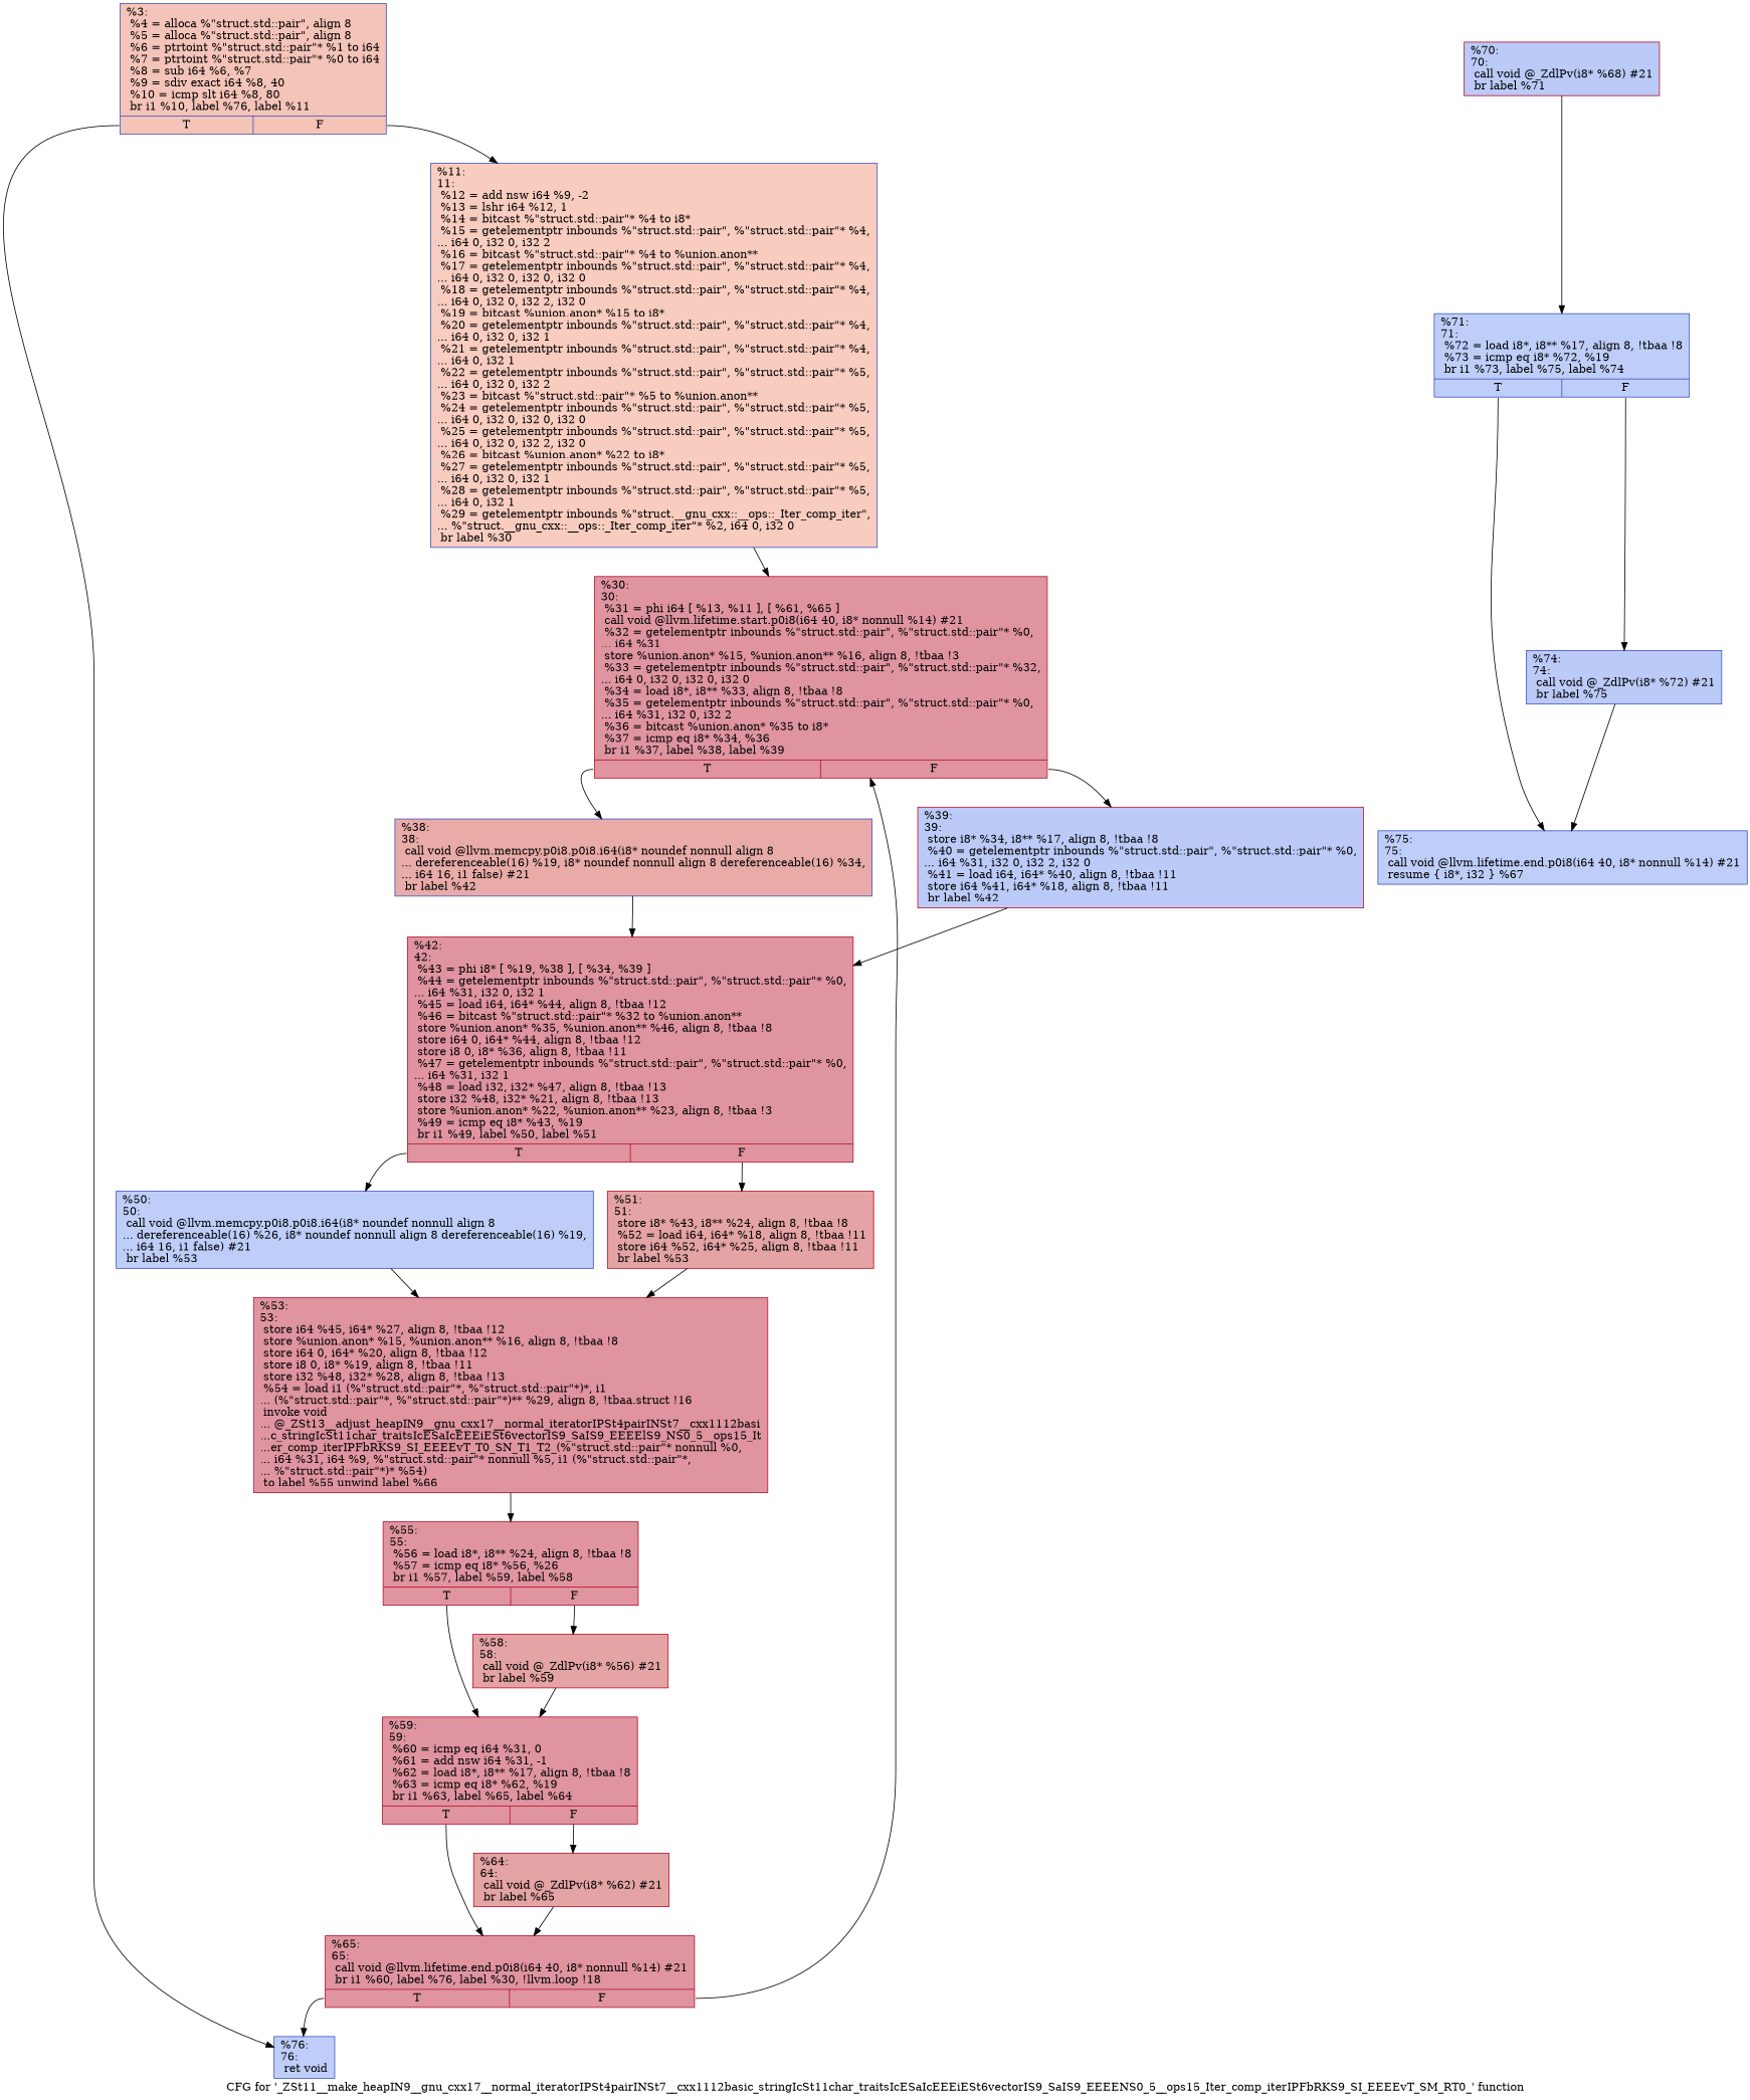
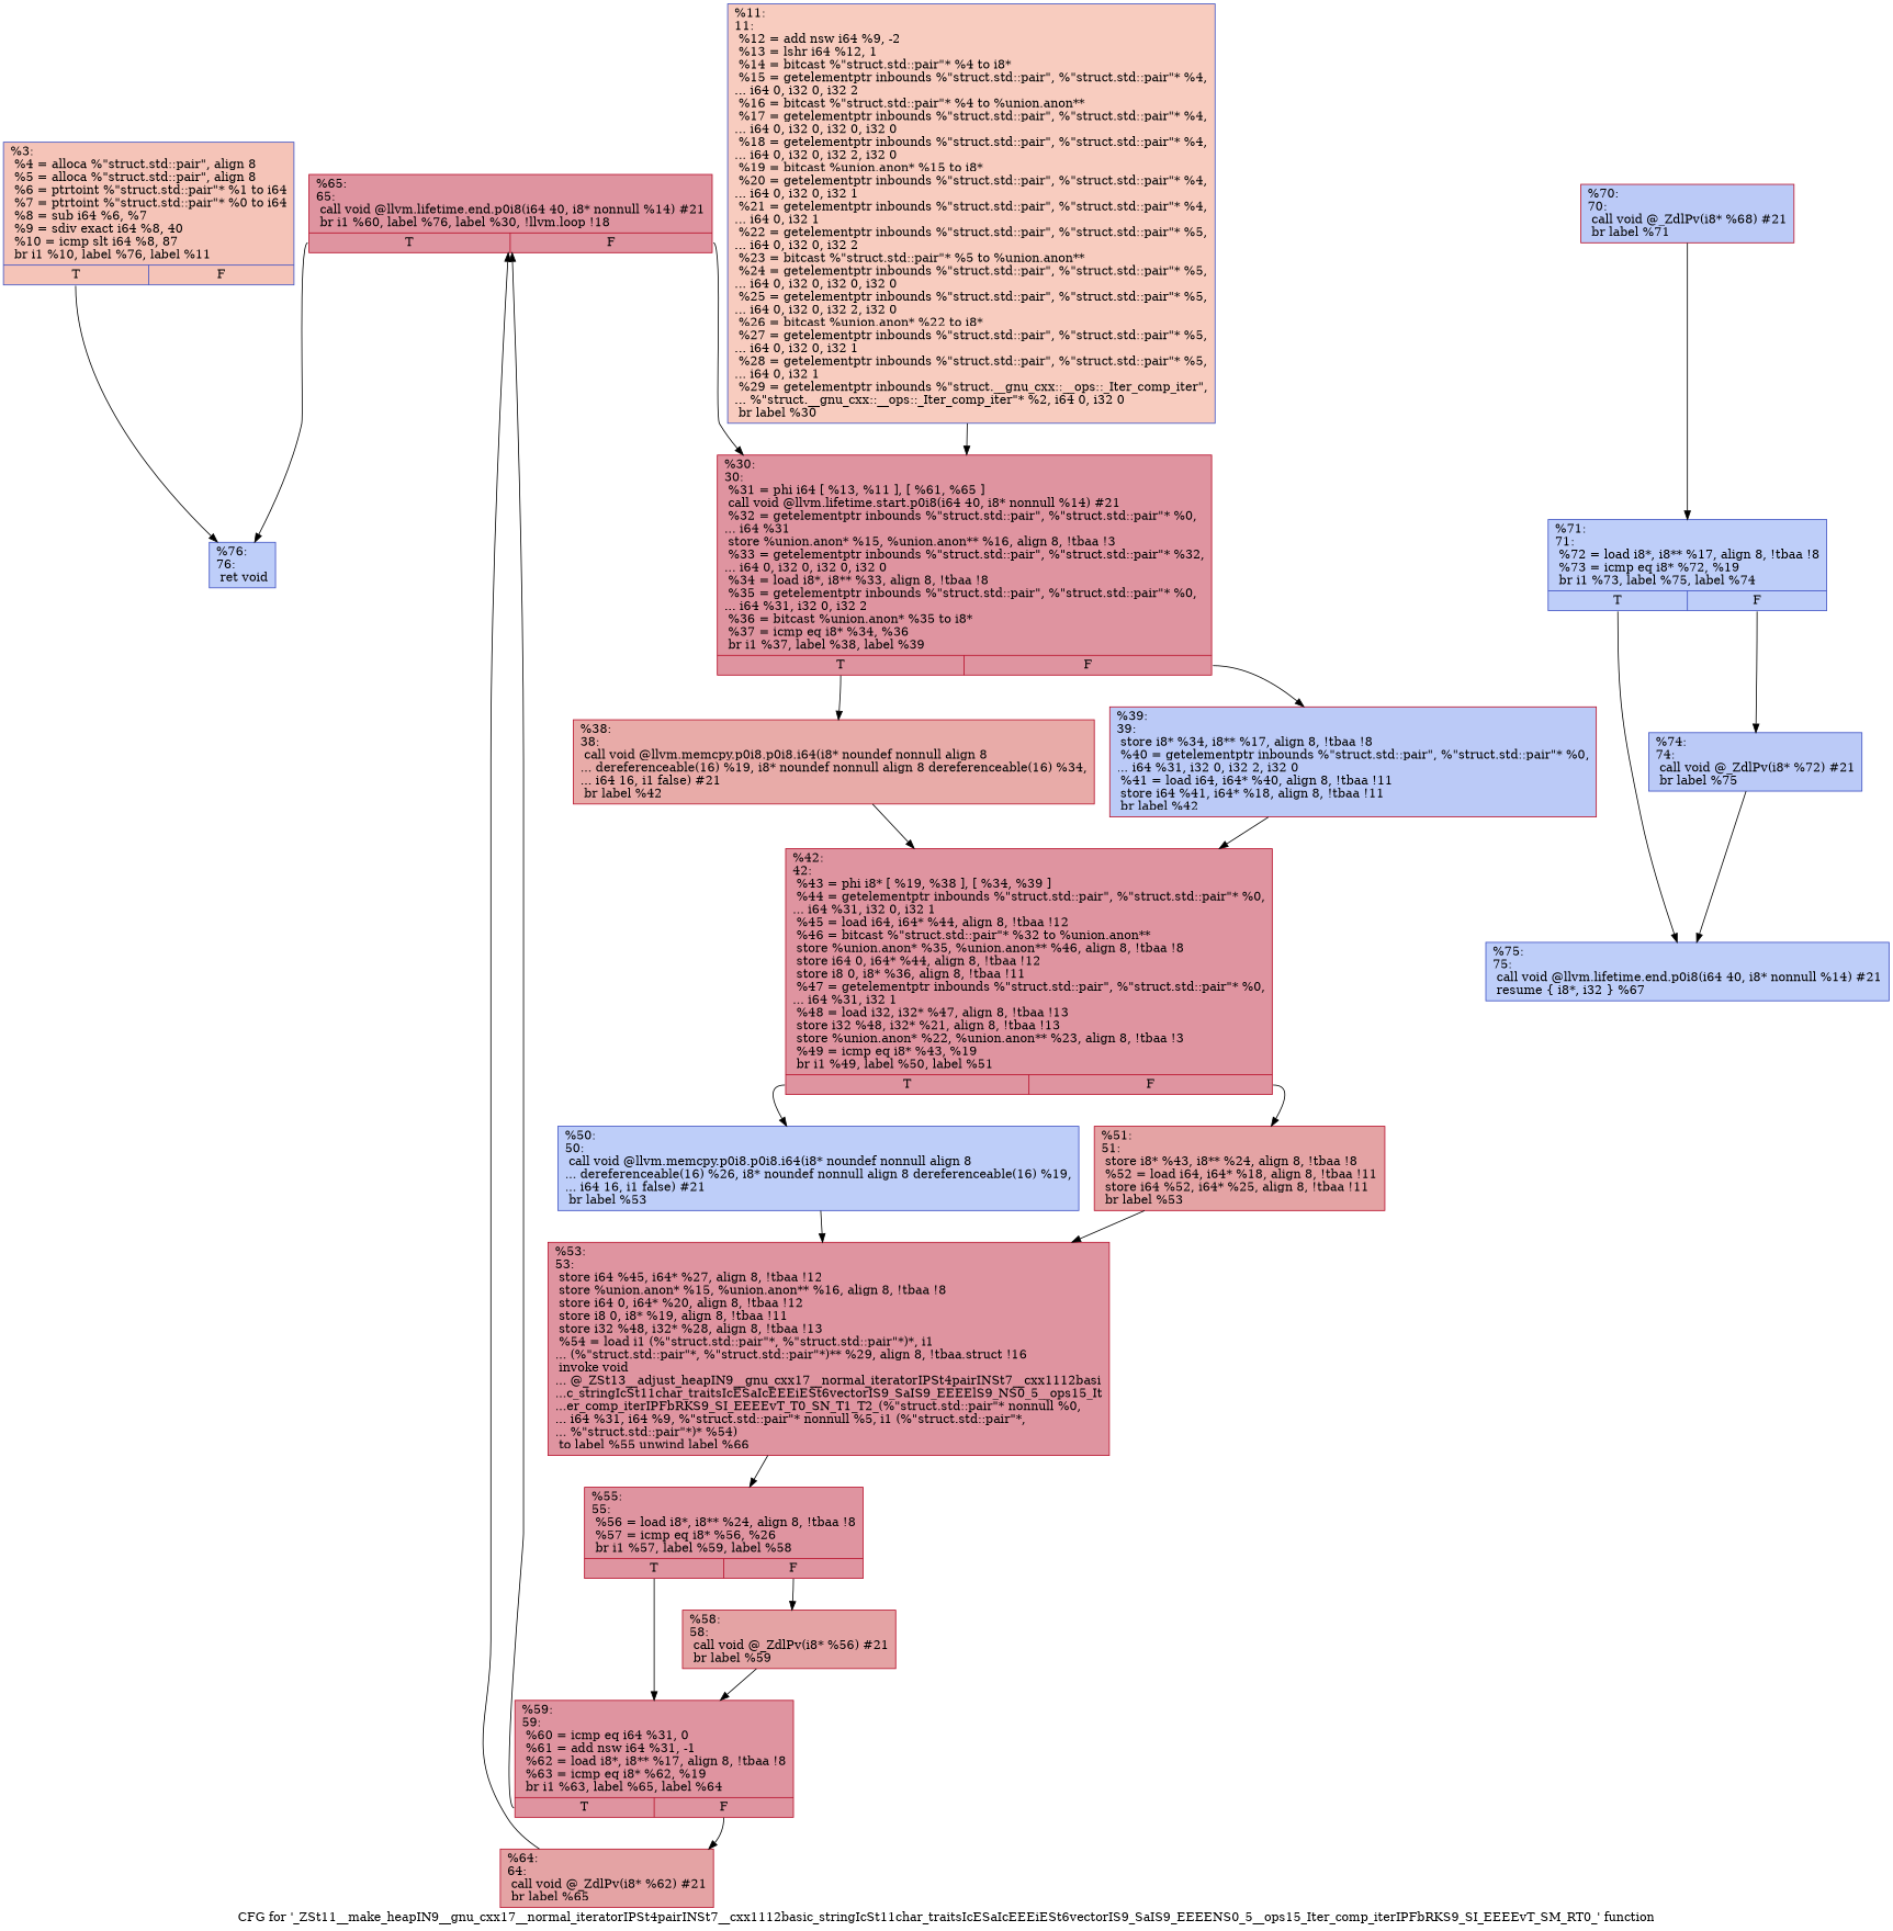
  digraph {
    label="CFG for '_ZSt11__make_heapIN9__gnu_cxx17__normal_iteratorIPSt4pairINSt7__cxx1112basic_stringIcSt11char_traitsIcESaIcEEEiESt6vectorIS9_SaIS9_EEEENS0_5__ops15_Iter_comp_iterIPFbRKS9_SI_EEEEvT_SM_RT0_' function"
    node [color="#b70d28ff" fillcolor="#b70d2870" shape=record style=filled]
-   n1 [color="#3d50c3ff" fillcolor="#e97a5f70" label="{%3:\l  %4 = alloca %\"struct.std::pair\", align 8\l  %5 = alloca %\"struct.std::pair\", align 8\l  %6 = ptrtoint %\"struct.std::pair\"* %1 to i64\l  %7 = ptrtoint %\"struct.std::pair\"* %0 to i64\l  %8 = sub i64 %6, %7\l  %9 = sdiv exact i64 %8, 40\l  %10 = icmp slt i64 %8, 80\l  br i1 %10, label %76, label %11\l|{<s0>T|<s1>F}}"]
+   n1 [color="#3d50c3ff" fillcolor="#e97a5f70" label="{%3:\l  %4 = alloca %\"struct.std::pair\", align 8\l  %5 = alloca %\"struct.std::pair\", align 8\l  %6 = ptrtoint %\"struct.std::pair\"* %1 to i64\l  %7 = ptrtoint %\"struct.std::pair\"* %0 to i64\l  %8 = sub i64 %6, %7\l  %9 = sdiv exact i64 %8, 40\l  %10 = icmp slt i64 %8, 87\l  br i1 %10, label %76, label %11\l|{<s0>T|<s1>F}}"]
    n2 [color="#3d50c3ff" fillcolor="#6c8ff170" label="{%76:\l76:                                               \l  ret void\l}"]
    n3 [color="#3d50c3ff" fillcolor="#f08b6e70" label="{%11:\l11:                                               \l  %12 = add nsw i64 %9, -2\l  %13 = lshr i64 %12, 1\l  %14 = bitcast %\"struct.std::pair\"* %4 to i8*\l  %15 = getelementptr inbounds %\"struct.std::pair\", %\"struct.std::pair\"* %4,\l... i64 0, i32 0, i32 2\l  %16 = bitcast %\"struct.std::pair\"* %4 to %union.anon**\l  %17 = getelementptr inbounds %\"struct.std::pair\", %\"struct.std::pair\"* %4,\l... i64 0, i32 0, i32 0, i32 0\l  %18 = getelementptr inbounds %\"struct.std::pair\", %\"struct.std::pair\"* %4,\l... i64 0, i32 0, i32 2, i32 0\l  %19 = bitcast %union.anon* %15 to i8*\l  %20 = getelementptr inbounds %\"struct.std::pair\", %\"struct.std::pair\"* %4,\l... i64 0, i32 0, i32 1\l  %21 = getelementptr inbounds %\"struct.std::pair\", %\"struct.std::pair\"* %4,\l... i64 0, i32 1\l  %22 = getelementptr inbounds %\"struct.std::pair\", %\"struct.std::pair\"* %5,\l... i64 0, i32 0, i32 2\l  %23 = bitcast %\"struct.std::pair\"* %5 to %union.anon**\l  %24 = getelementptr inbounds %\"struct.std::pair\", %\"struct.std::pair\"* %5,\l... i64 0, i32 0, i32 0, i32 0\l  %25 = getelementptr inbounds %\"struct.std::pair\", %\"struct.std::pair\"* %5,\l... i64 0, i32 0, i32 2, i32 0\l  %26 = bitcast %union.anon* %22 to i8*\l  %27 = getelementptr inbounds %\"struct.std::pair\", %\"struct.std::pair\"* %5,\l... i64 0, i32 0, i32 1\l  %28 = getelementptr inbounds %\"struct.std::pair\", %\"struct.std::pair\"* %5,\l... i64 0, i32 1\l  %29 = getelementptr inbounds %\"struct.__gnu_cxx::__ops::_Iter_comp_iter\",\l... %\"struct.__gnu_cxx::__ops::_Iter_comp_iter\"* %2, i64 0, i32 0\l  br label %30\l}"]
    n4 [label="{%30:\l30:                                               \l  %31 = phi i64 [ %13, %11 ], [ %61, %65 ]\l  call void @llvm.lifetime.start.p0i8(i64 40, i8* nonnull %14) #21\l  %32 = getelementptr inbounds %\"struct.std::pair\", %\"struct.std::pair\"* %0,\l... i64 %31\l  store %union.anon* %15, %union.anon** %16, align 8, !tbaa !3\l  %33 = getelementptr inbounds %\"struct.std::pair\", %\"struct.std::pair\"* %32,\l... i64 0, i32 0, i32 0, i32 0\l  %34 = load i8*, i8** %33, align 8, !tbaa !8\l  %35 = getelementptr inbounds %\"struct.std::pair\", %\"struct.std::pair\"* %0,\l... i64 %31, i32 0, i32 2\l  %36 = bitcast %union.anon* %35 to i8*\l  %37 = icmp eq i8* %34, %36\l  br i1 %37, label %38, label %39\l|{<s0>T|<s1>F}}"]
-   n5 [color="#3d50c3ff" fillcolor="#cc403a70" label="{%38:\l38:                                               \l  call void @llvm.memcpy.p0i8.p0i8.i64(i8* noundef nonnull align 8\l... dereferenceable(16) %19, i8* noundef nonnull align 8 dereferenceable(16) %34,\l... i64 16, i1 false) #21\l  br label %42\l}"]
+   n5 [fillcolor="#cc403a70" label="{%38:\l38:                                               \l  call void @llvm.memcpy.p0i8.p0i8.i64(i8* noundef nonnull align 8\l... dereferenceable(16) %19, i8* noundef nonnull align 8 dereferenceable(16) %34,\l... i64 16, i1 false) #21\l  br label %42\l}"]
    n6 [fillcolor="#6687ed70" label="{%39:\l39:                                               \l  store i8* %34, i8** %17, align 8, !tbaa !8\l  %40 = getelementptr inbounds %\"struct.std::pair\", %\"struct.std::pair\"* %0,\l... i64 %31, i32 0, i32 2, i32 0\l  %41 = load i64, i64* %40, align 8, !tbaa !11\l  store i64 %41, i64* %18, align 8, !tbaa !11\l  br label %42\l}"]
    n7 [label="{%42:\l42:                                               \l  %43 = phi i8* [ %19, %38 ], [ %34, %39 ]\l  %44 = getelementptr inbounds %\"struct.std::pair\", %\"struct.std::pair\"* %0,\l... i64 %31, i32 0, i32 1\l  %45 = load i64, i64* %44, align 8, !tbaa !12\l  %46 = bitcast %\"struct.std::pair\"* %32 to %union.anon**\l  store %union.anon* %35, %union.anon** %46, align 8, !tbaa !8\l  store i64 0, i64* %44, align 8, !tbaa !12\l  store i8 0, i8* %36, align 8, !tbaa !11\l  %47 = getelementptr inbounds %\"struct.std::pair\", %\"struct.std::pair\"* %0,\l... i64 %31, i32 1\l  %48 = load i32, i32* %47, align 8, !tbaa !13\l  store i32 %48, i32* %21, align 8, !tbaa !13\l  store %union.anon* %22, %union.anon** %23, align 8, !tbaa !3\l  %49 = icmp eq i8* %43, %19\l  br i1 %49, label %50, label %51\l|{<s0>T|<s1>F}}"]
    n8 [color="#3d50c3ff" fillcolor="#6c8ff170" label="{%50:\l50:                                               \l  call void @llvm.memcpy.p0i8.p0i8.i64(i8* noundef nonnull align 8\l... dereferenceable(16) %26, i8* noundef nonnull align 8 dereferenceable(16) %19,\l... i64 16, i1 false) #21\l  br label %53\l}"]
    n9 [fillcolor="#c32e3170" label="{%51:\l51:                                               \l  store i8* %43, i8** %24, align 8, !tbaa !8\l  %52 = load i64, i64* %18, align 8, !tbaa !11\l  store i64 %52, i64* %25, align 8, !tbaa !11\l  br label %53\l}"]
    n10 [label="{%53:\l53:                                               \l  store i64 %45, i64* %27, align 8, !tbaa !12\l  store %union.anon* %15, %union.anon** %16, align 8, !tbaa !8\l  store i64 0, i64* %20, align 8, !tbaa !12\l  store i8 0, i8* %19, align 8, !tbaa !11\l  store i32 %48, i32* %28, align 8, !tbaa !13\l  %54 = load i1 (%\"struct.std::pair\"*, %\"struct.std::pair\"*)*, i1\l... (%\"struct.std::pair\"*, %\"struct.std::pair\"*)** %29, align 8, !tbaa.struct !16\l  invoke void\l... @_ZSt13__adjust_heapIN9__gnu_cxx17__normal_iteratorIPSt4pairINSt7__cxx1112basi\l...c_stringIcSt11char_traitsIcESaIcEEEiESt6vectorIS9_SaIS9_EEEElS9_NS0_5__ops15_It\l...er_comp_iterIPFbRKS9_SI_EEEEvT_T0_SN_T1_T2_(%\"struct.std::pair\"* nonnull %0,\l... i64 %31, i64 %9, %\"struct.std::pair\"* nonnull %5, i1 (%\"struct.std::pair\"*,\l... %\"struct.std::pair\"*)* %54)\l          to label %55 unwind label %66\l}"]
    n11 [label="{%55:\l55:                                               \l  %56 = load i8*, i8** %24, align 8, !tbaa !8\l  %57 = icmp eq i8* %56, %26\l  br i1 %57, label %59, label %58\l|{<s0>T|<s1>F}}"]
    n12 [label="{%59:\l59:                                               \l  %60 = icmp eq i64 %31, 0\l  %61 = add nsw i64 %31, -1\l  %62 = load i8*, i8** %17, align 8, !tbaa !8\l  %63 = icmp eq i8* %62, %19\l  br i1 %63, label %65, label %64\l|{<s0>T|<s1>F}}"]
    n13 [fillcolor="#c32e3170" label="{%58:\l58:                                               \l  call void @_ZdlPv(i8* %56) #21\l  br label %59\l}"]
    n14 [label="{%65:\l65:                                               \l  call void @llvm.lifetime.end.p0i8(i64 40, i8* nonnull %14) #21\l  br i1 %60, label %76, label %30, !llvm.loop !18\l|{<s0>T|<s1>F}}"]
    n15 [fillcolor="#c32e3170" label="{%64:\l64:                                               \l  call void @_ZdlPv(i8* %62) #21\l  br label %65\l}"]
    n16 [color="#3d50c3ff" fillcolor="#6c8ff170" label="{%71:\l71:                                               \l  %72 = load i8*, i8** %17, align 8, !tbaa !8\l  %73 = icmp eq i8* %72, %19\l  br i1 %73, label %75, label %74\l|{<s0>T|<s1>F}}"]
    n17 [color="#3d50c3ff" fillcolor="#6c8ff170" label="{%75:\l75:                                               \l  call void @llvm.lifetime.end.p0i8(i64 40, i8* nonnull %14) #21\l  resume \{ i8*, i32 \} %67\l}"]
    n18 [color="#3d50c3ff" fillcolor="#6687ed70" label="{%74:\l74:                                               \l  call void @_ZdlPv(i8* %72) #21\l  br label %75\l}"]
    n19 [fillcolor="#6687ed70" label="{%70:\l70:                                               \l  call void @_ZdlPv(i8* %68) #21\l  br label %71\l}"]
    n1 -> n2 [tailport=s0]
-   n1 -> n3 [tailport=s1]
    n3 -> n4
    n4 -> n5 [tailport=s0]
    n4 -> n6 [tailport=s1]
    n5 -> n7
    n6 -> n7
    n7 -> n8 [tailport=s0]
    n7 -> n9 [tailport=s1]
    n8 -> n10
    n9 -> n10
    n10 -> n11
    n11 -> n12 [tailport=s0]
    n11 -> n13 [tailport=s1]
    n12 -> n14 [tailport=s0]
    n12 -> n15 [tailport=s1]
    n13 -> n12
    n14 -> n2 [tailport=s0]
    n14 -> n4 [tailport=s1]
    n15 -> n14
    n16 -> n17 [tailport=s0]
    n16 -> n18 [tailport=s1]
    n18 -> n17
    n19 -> n16
  }
